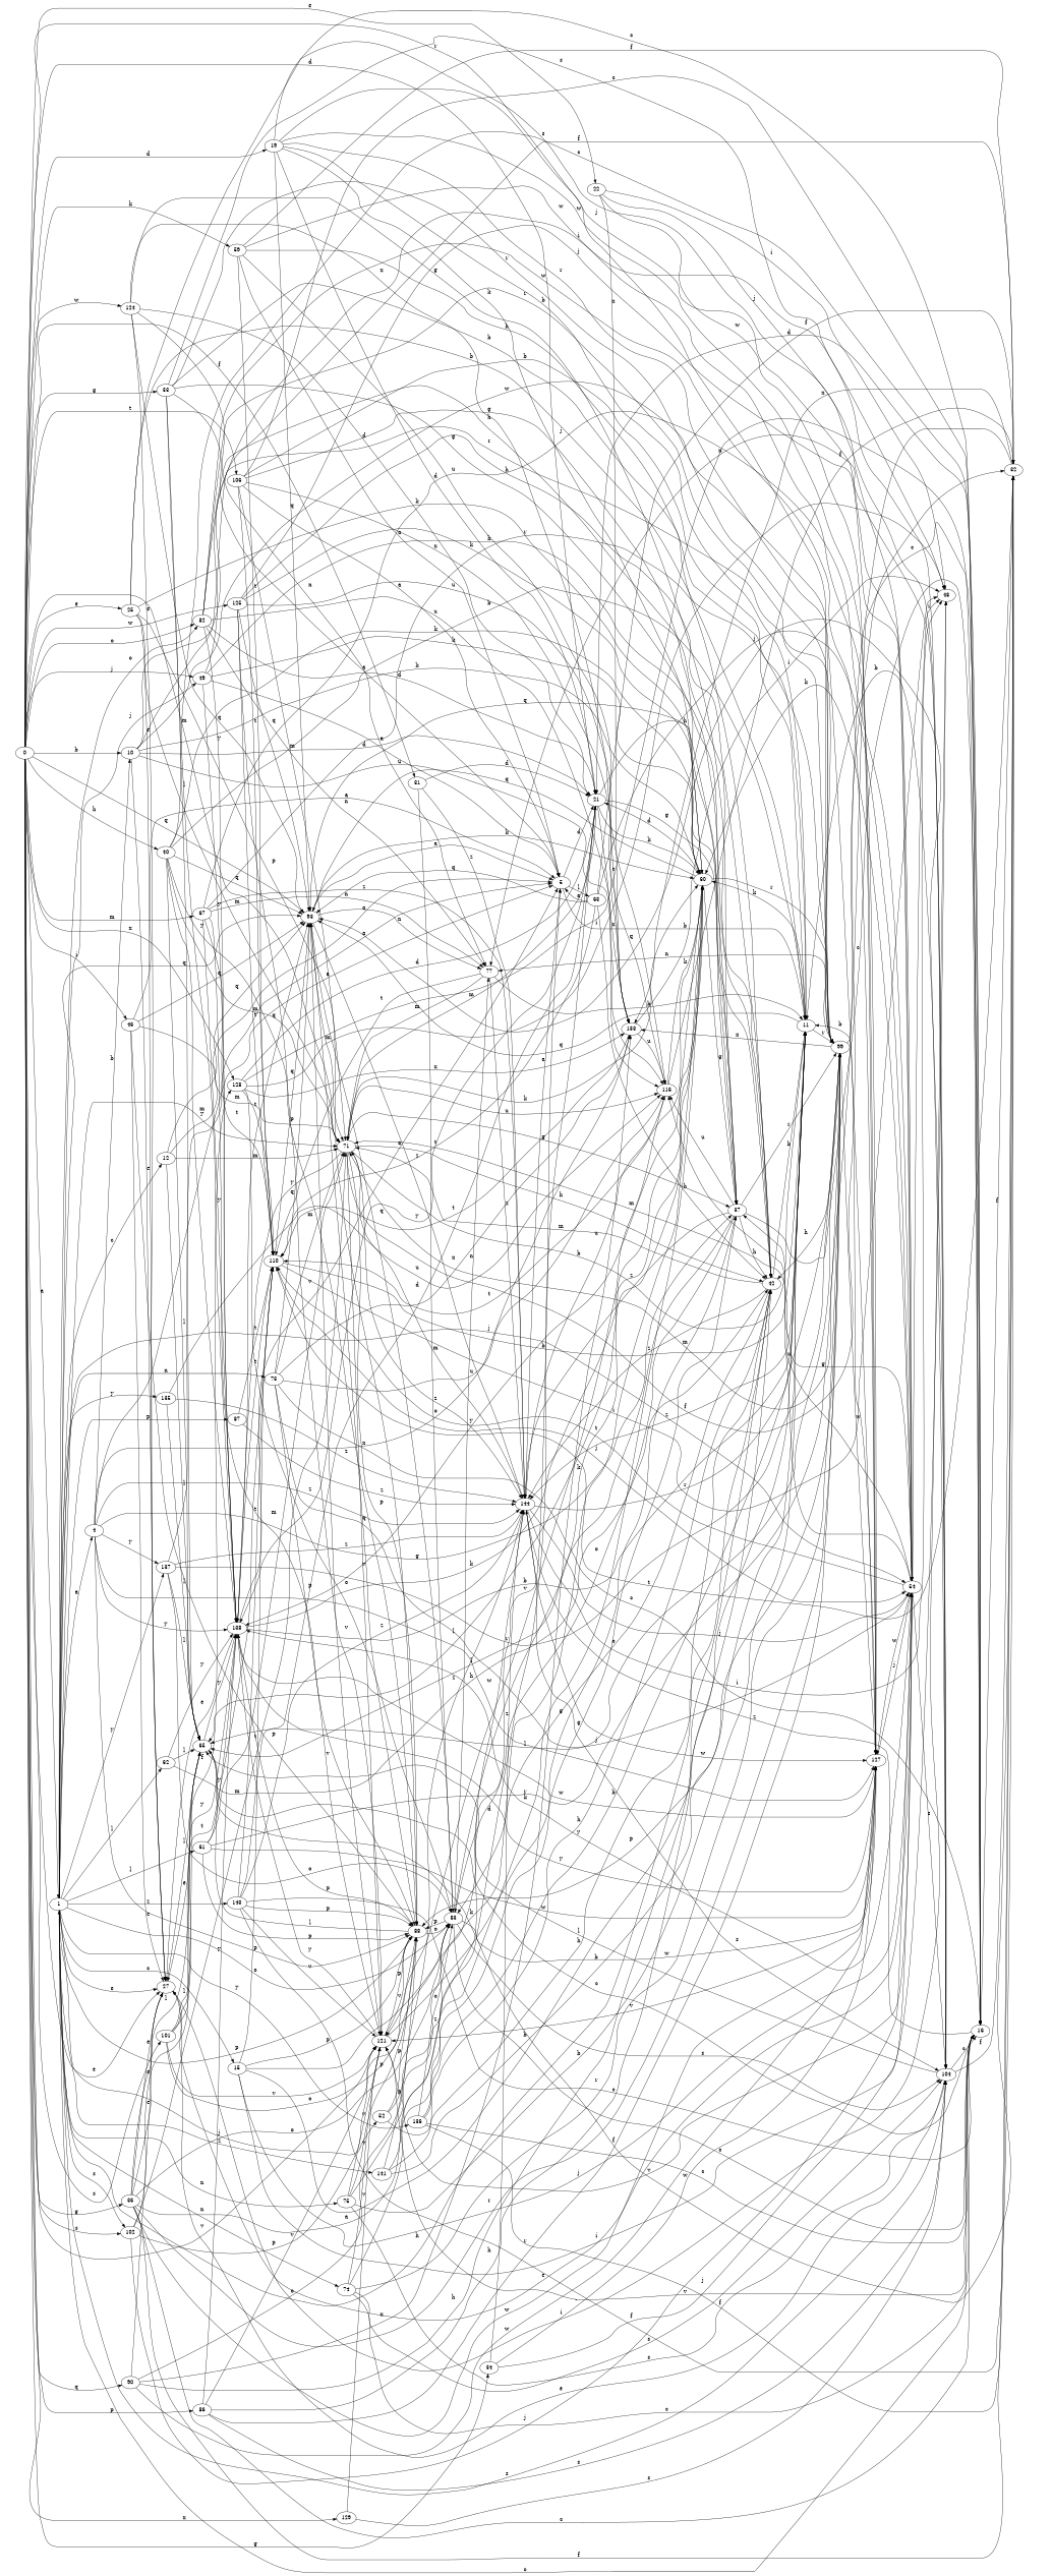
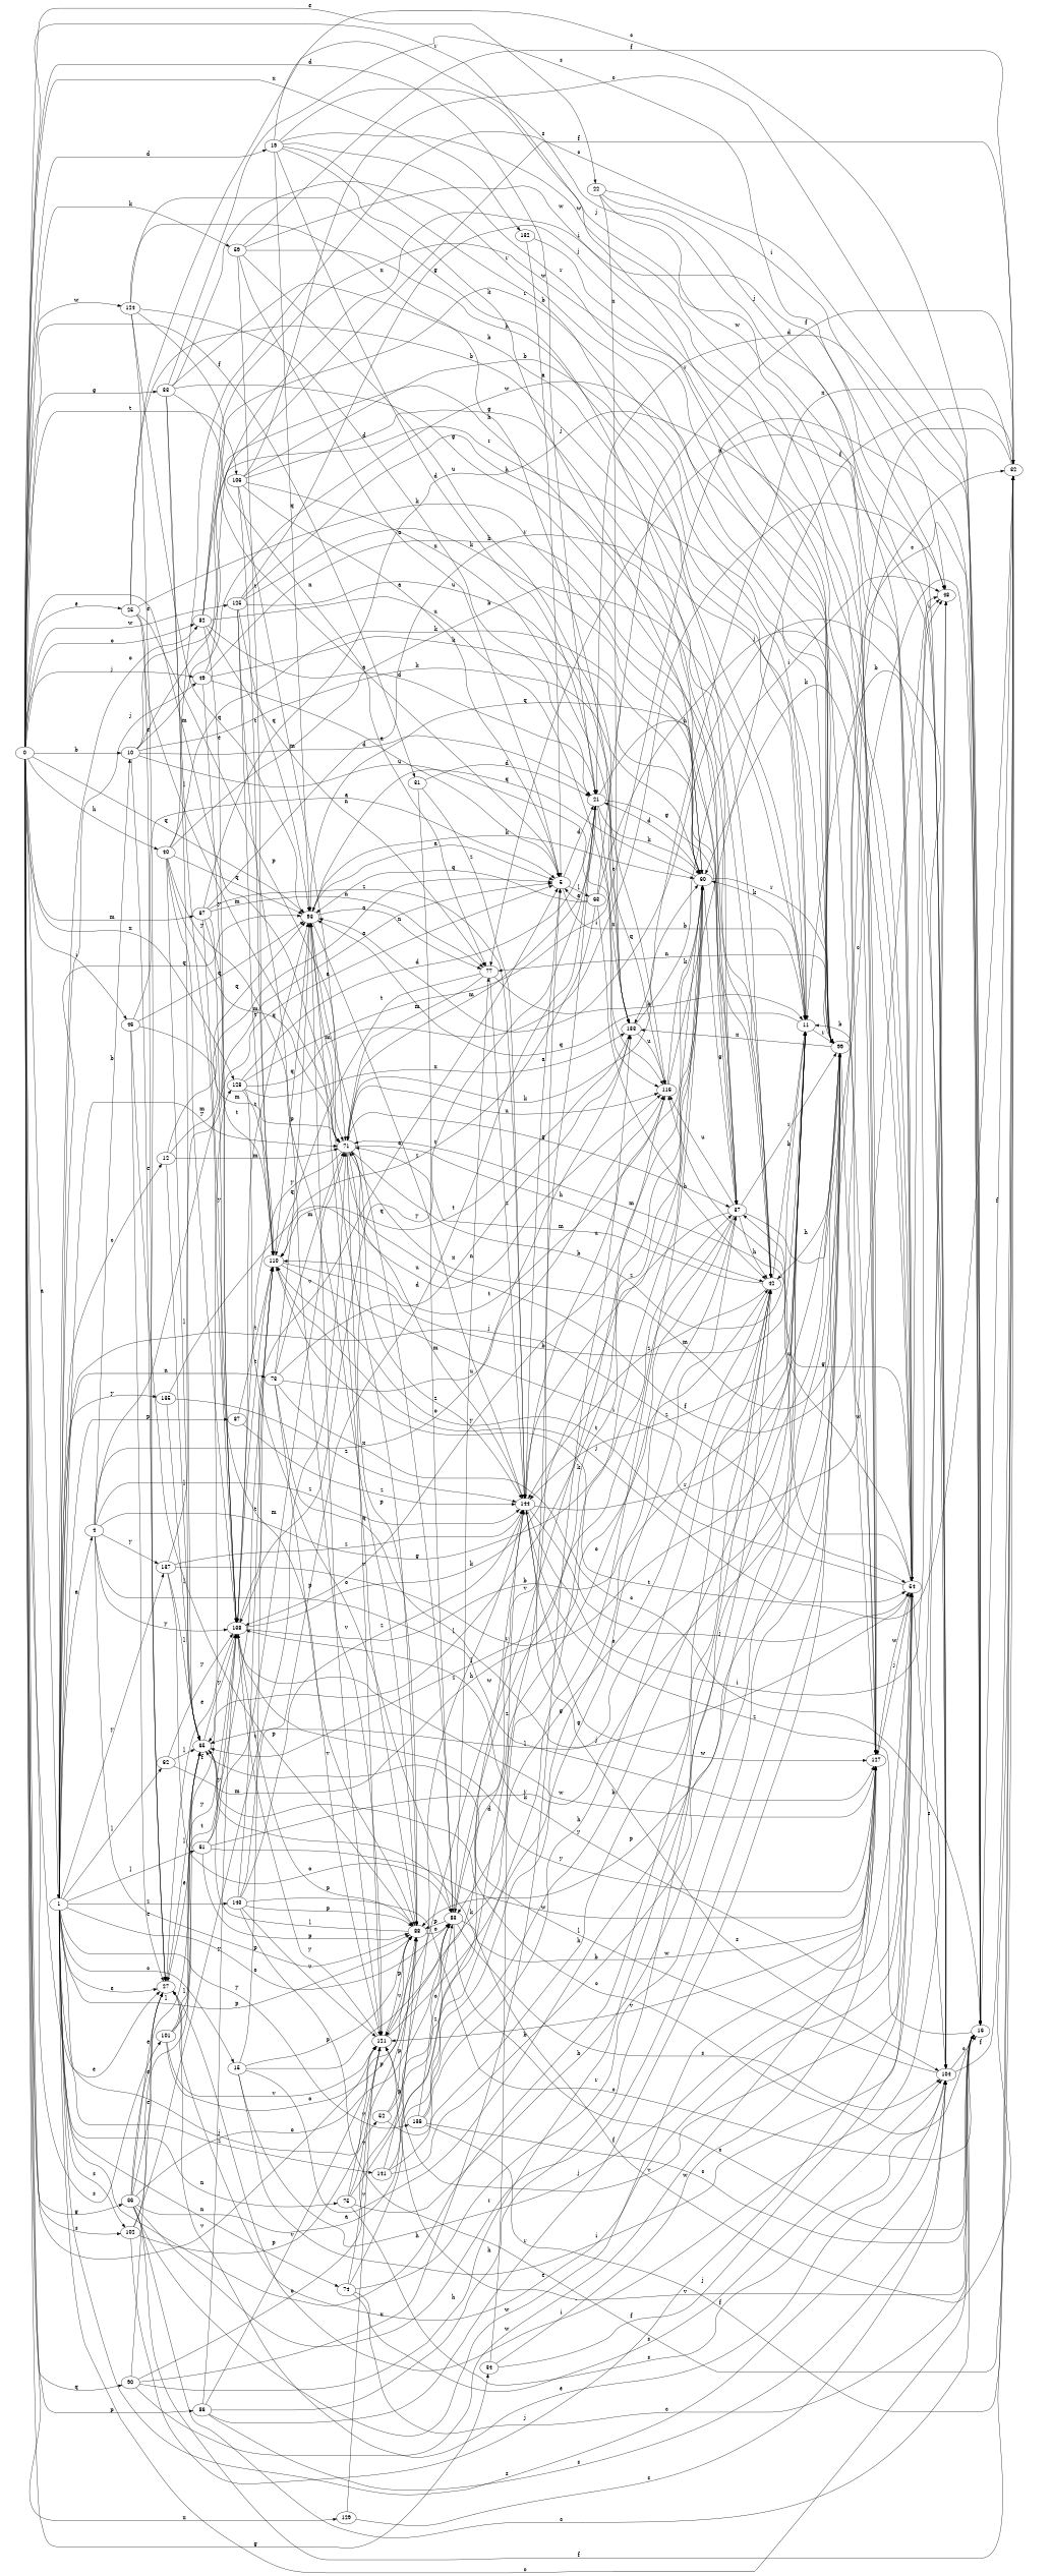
  strict digraph {
    rankdir=LR
    0
    1
    10
    19
    21
    22
    25
    27
    31
    33
    34
    36
    40
    46
    49
    59
    67
    71
    82
    86
    90
    93
    99
    101
    102
    106
    121
    124
    125
    128
    129
+   132
    4
    12
    15
    16
    42
    52
    54
    61
    62
    73
    74
    75
    83
    87
    88
    104
    135
    136
    137
    141
    143
    127
    32
    60
    116
    11
    37
    133
    138
    48
    65
    144
    5
    110
    77
    63
    0 -> 1 [label=a]
    0 -> 10 [label=b]
    0 -> 19 [label=d]
    0 -> 21 [label=d]
    0 -> 22 [label=e]
    0 -> 25 [label=e]
    0 -> 27 [label=e]
    0 -> 31 [label=f]
    0 -> 33 [label=g]
    0 -> 34 [label=g]
    0 -> 36 [label=g]
    0 -> 40 [label=h]
    0 -> 46 [label=i]
    0 -> 49 [label=j]
    0 -> 59 [label=k]
    0 -> 67 [label=m]
    0 -> 71 [label=m]
    0 -> 82 [label=o]
    0 -> 86 [label=p]
    0 -> 90 [label=q]
    0 -> 93 [label=q]
    0 -> 99 [label=r]
    0 -> 101 [label=s]
    0 -> 102 [label=s]
    0 -> 106 [label=t]
    0 -> 121 [label=v]
    0 -> 124 [label=w]
    0 -> 125 [label=w]
    0 -> 128 [label=x]
    0 -> 129 [label=x]
+   0 -> 132 [label=x]
    1 -> 27 [label=e]
    1 -> 49 [label=j]
    1 -> 71 [label=m]
    1 -> 82 [label=o]
    1 -> 93 [label=q]
    1 -> 102 [label=s]
    1 -> 4 [label=a]
    1 -> 12 [label=c]
    1 -> 15 [label=c]
    1 -> 16 [label=c]
    1 -> 42 [label=h]
    1 -> 52 [label=j]
    1 -> 54 [label=j]
    1 -> 61 [label=l]
    1 -> 62 [label=l]
    1 -> 73 [label=n]
    1 -> 74 [label=n]
    1 -> 75 [label=n]
    1 -> 83 [label=o]
    1 -> 87 [label=p]
-   88 -> 1 [label=p]
+   1 -> 88 [label=p]
    1 -> 104 [label=s]
    1 -> 135 [label=y]
    1 -> 136 [label=y]
    1 -> 137 [label=y]
    1 -> 141 [label=z]
    1 -> 143 [label=z]
    10 -> 21 [label=d]
    10 -> 27 [label=e]
    10 -> 99 [label=r]
    10 -> 127 [label=w]
    10 -> 32 [label=f]
    10 -> 60 [label=k]
    10 -> 116 [label=u]
    19 -> 21 [label=d]
    19 -> 93 [label=q]
    19 -> 99 [label=r]
    19 -> 16 [label=c]
    19 -> 54 [label=j]
    19 -> 127 [label=w]
    19 -> 60 [label=k]
    19 -> 11 [label=b]
    21 -> 71 [label=m]
    21 -> 42 [label=h]
    21 -> 60 [label=k]
    21 -> 37 [label=g]
    21 -> 133 [label=x]
    21 -> 138 [label=y]
    22 -> 54 [label=j]
    22 -> 127 [label=w]
    22 -> 133 [label=x]
    22 -> 48 [label=i]
    25 -> 27 [label=e]
    25 -> 71 [label=m]
    25 -> 88 [label=p]
    25 -> 104 [label=s]
    25 -> 60 [label=k]
    25 -> 11 [label=b]
    27 -> 48 [label=i]
    27 -> 65 [label=l]
    31 -> 21 [label=d]
    31 -> 83 [label=o]
    31 -> 144 [label=z]
    33 -> 99 [label=r]
    33 -> 104 [label=s]
    33 -> 11 [label=b]
    33 -> 37 [label=g]
    33 -> 138 [label=y]
    33 -> 65 [label=l]
    33 -> 5 [label=a]
    34 -> 54 [label=j]
    34 -> 127 [label=w]
    34 -> 144 [label=z]
    36 -> 27 [label=e]
    36 -> 99 [label=r]
    36 -> 16 [label=c]
    36 -> 83 [label=o]
    36 -> 127 [label=w]
    36 -> 32 [label=f]
    36 -> 65 [label=l]
    36 -> 5 [label=a]
    36 -> 110 [label=t]
    40 -> 71 [label=m]
    40 -> 93 [label=q]
    40 -> 16 [label=c]
    40 -> 88 [label=p]
    40 -> 60 [label=k]
    40 -> 11 [label=b]
    40 -> 138 [label=y]
    40 -> 65 [label=l]
    46 -> 27 [label=e]
    46 -> 71 [label=m]
    46 -> 93 [label=q]
    46 -> 88 [label=p]
    46 -> 5 [label=a]
    49 -> 42 [label=h]
    49 -> 60 [label=k]
    49 -> 138 [label=y]
    49 -> 48 [label=i]
    49 -> 5 [label=a]
    59 -> 42 [label=h]
    59 -> 127 [label=w]
    59 -> 32 [label=f]
    59 -> 116 [label=u]
    59 -> 5 [label=a]
    59 -> 110 [label=t]
    67 -> 99 [label=r]
    67 -> 54 [label=j]
    67 -> 88 [label=p]
    67 -> 138 [label=y]
    67 -> 144 [label=z]
    67 -> 110 [label=t]
    67 -> 77 [label=n]
    71 -> 121 [label=v]
    71 -> 42 [label=h]
    71 -> 88 [label=p]
    71 -> 32 [label=f]
    71 -> 60 [label=k]
    71 -> 116 [label=u]
    71 -> 11 [label=b]
    71 -> 37 [label=g]
    71 -> 138 [label=y]
    71 -> 144 [label=z]
    82 -> 21 [label=d]
    82 -> 99 [label=r]
    82 -> 42 [label=h]
    82 -> 127 [label=w]
    82 -> 116 [label=u]
-   82 -> 138 [label=y]
+   82 -> 138 [label=e]
    82 -> 77 [label=n]
    86 -> 99 [label=r]
    86 -> 121 [label=v]
    86 -> 42 [label=h]
    86 -> 104 [label=s]
    86 -> 138 [label=y]
    90 -> 27 [label=e]
    90 -> 42 [label=h]
    90 -> 83 [label=o]
    90 -> 127 [label=w]
    90 -> 133 [label=x]
    93 -> 71 [label=m]
    93 -> 121 [label=v]
    93 -> 60 [label=k]
    93 -> 144 [label=z]
    93 -> 5 [label=a]
    93 -> 77 [label=n]
    99 -> 16 [label=c]
    99 -> 42 [label=h]
    99 -> 88 [label=p]
    99 -> 127 [label=w]
    99 -> 133 [label=x]
    99 -> 65 [label=l]
    99 -> 77 [label=n]
    101 -> 121 [label=v]
    101 -> 128 [label=f]
    101 -> 83 [label=o]
    101 -> 138 [label=y]
    101 -> 65 [label=l]
    102 -> 27 [label=e]
    102 -> 71 [label=m]
    102 -> 54 [label=j]
    102 -> 88 [label=p]
    106 -> 71 [label=m]
    106 -> 16 [label=c]
    106 -> 11 [label=b]
    106 -> 37 [label=g]
    106 -> 133 [label=x]
    106 -> 5 [label=a]
    106 -> 110 [label=t]
    121 -> 88 [label=p]
    121 -> 37 [label=g]
    121 -> 138 [label=y]
    124 -> 21 [label=d]
    124 -> 27 [label=e]
    124 -> 93 [label=q]
    124 -> 37 [label=g]
    124 -> 133 [label=x]
    124 -> 77 [label=n]
    125 -> 93 [label=q]
    125 -> 121 [label=v]
    125 -> 42 [label=h]
    125 -> 54 [label=j]
    125 -> 60 [label=k]
    125 -> 116 [label=u]
    125 -> 110 [label=t]
    128 -> 21 [label=d]
    128 -> 16 [label=c]
    128 -> 83 [label=o]
    128 -> 133 [label=x]
    128 -> 48 [label=i]
    128 -> 110 [label=t]
    129 -> 121 [label=v]
    129 -> 104 [label=s]
+   132 -> 99 [label=r]
+   132 -> 5 [label=a]
    4 -> 10 [label=b]
    4 -> 88 [label=p]
    4 -> 137 [label=y]
    4 -> 127 [label=w]
    4 -> 37 [label=g]
    4 -> 133 [label=x]
    4 -> 138 [label=y]
    4 -> 144 [label=z]
    4 -> 5 [label=a]
    12 -> 71 [label=m]
    12 -> 93 [label=q]
    12 -> 65 [label=l]
    12 -> 5 [label=a]
    15 -> 54 [label=j]
    15 -> 88 [label=p]
    15 -> 60 [label=k]
    15 -> 11 [label=b]
    15 -> 48 [label=i]
    15 -> 110 [label=t]
    16 -> 21 [label=d]
    16 -> 121 [label=v]
    16 -> 32 [label=f]
    16 -> 144 [label=z]
    42 -> 71 [label=m]
    42 -> 83 [label=o]
    42 -> 11 [label=b]
    42 -> 144 [label=z]
    52 -> 42 [label=h]
    52 -> 88 [label=p]
    52 -> 144 [label=z]
    54 -> 27 [label=e]
    54 -> 71 [label=m]
    54 -> 121 [label=v]
    54 -> 104 [label=s]
    54 -> 127 [label=w]
    54 -> 60 [label=k]
    54 -> 116 [label=u]
    54 -> 37 [label=g]
    54 -> 138 [label=y]
    54 -> 48 [label=i]
    54 -> 110 [label=t]
    61 -> 71 [label=m]
    61 -> 99 [label=r]
    61 -> 88 [label=p]
    61 -> 127 [label=w]
    61 -> 138 [label=y]
    62 -> 42 [label=h]
    62 -> 138 [label=y]
    62 -> 65 [label=l]
    73 -> 71 [label=m]
    73 -> 93 [label=q]
    73 -> 121 [label=v]
    73 -> 16 [label=c]
    73 -> 54 [label=j]
    73 -> 116 [label=u]
    73 -> 133 [label=x]
    74 -> 99 [label=r]
    74 -> 121 [label=v]
    74 -> 16 [label=c]
    74 -> 104 [label=s]
    74 -> 60 [label=k]
    75 -> 121 [label=v]
    75 -> 88 [label=p]
    75 -> 104 [label=s]
    75 -> 11 [label=b]
    75 -> 144 [label=z]
    83 -> 93 [label=q]
    83 -> 16 [label=c]
    83 -> 88 [label=p]
    83 -> 104 [label=s]
    83 -> 127 [label=w]
    83 -> 60 [label=k]
    83 -> 77 [label=n]
    87 -> 144 [label=z]
    87 -> 110 [label=t]
    88 -> 93 [label=q]
    88 -> 121 [label=v]
    88 -> 83 [label=o]
    88 -> 65 [label=l]
    104 -> 27 [label=e]
    104 -> 93 [label=q]
    104 -> 16 [label=c]
    104 -> 32 [label=f]
    104 -> 11 [label=b]
    104 -> 65 [label=l]
    104 -> 77 [label=n]
    135 -> 116 [label=u]
    135 -> 65 [label=l]
    135 -> 144 [label=z]
    136 -> 16 [label=c]
    136 -> 83 [label=o]
    136 -> 32 [label=f]
    136 -> 11 [label=b]
    136 -> 37 [label=g]
    137 -> 99 [label=r]
    137 -> 83 [label=o]
    137 -> 65 [label=l]
    137 -> 144 [label=z]
    137 -> 5 [label=a]
    141 -> 21 [label=d]
    141 -> 42 [label=h]
    141 -> 88 [label=p]
    141 -> 11 [label=b]
    143 -> 21 [label=d]
    143 -> 121 [label=v]
    143 -> 16 [label=c]
    143 -> 88 [label=p]
    143 -> 32 [label=f]
    143 -> 144 [label=z]
    143 -> 110 [label=t]
    127 -> 121 [label=v]
    127 -> 54 [label=j]
    127 -> 11 [label=b]
    127 -> 138 [label=y]
    32 -> 71 [label=m]
    32 -> 133 [label=x]
    32 -> 110 [label=t]
    60 -> 21 [label=d]
    60 -> 93 [label=q]
    60 -> 99 [label=r]
    60 -> 37 [label=g]
    60 -> 138 [label=y]
    60 -> 65 [label=l]
    60 -> 110 [label=t]
    116 -> 121 [label=v]
    116 -> 32 [label=f]
    116 -> 60 [label=k]
    11 -> 93 [label=q]
    11 -> 99 [label=r]
    11 -> 60 [label=k]
    11 -> 144 [label=z]
    37 -> 93 [label=q]
    37 -> 99 [label=r]
    37 -> 16 [label=c]
    37 -> 42 [label=h]
    37 -> 83 [label=o]
    37 -> 116 [label=u]
    37 -> 65 [label=l]
    37 -> 144 [label=z]
    133 -> 116 [label=u]
    133 -> 48 [label=i]
    133 -> 110 [label=t]
    138 -> 27 [label=e]
    138 -> 93 [label=q]
    138 -> 88 [label=p]
    138 -> 127 [label=w]
    138 -> 60 [label=k]
    138 -> 11 [label=b]
    138 -> 5 [label=a]
    138 -> 110 [label=t]
    65 -> 27 [label=e]
    65 -> 16 [label=c]
    65 -> 32 [label=f]
    65 -> 138 [label=y]
    144 -> 71 [label=m]
    144 -> 99 [label=r]
    144 -> 54 [label=j]
    144 -> 104 [label=s]
    144 -> 127 [label=w]
    144 -> 116 [label=u]
    144 -> 48 [label=i]
    144 -> 5 [label=a]
    5 -> 21 [label=d]
    5 -> 11 [label=b]
    5 -> 63 [label=l]
    110 -> 93 [label=q]
    110 -> 54 [label=j]
    110 -> 11 [label=b]
    110 -> 48 [label=i]
    77 -> 71 [label=m]
    77 -> 11 [label=b]
    77 -> 144 [label=z]
    77 -> 110 [label=t]
    63 -> 93 [label=q]
    63 -> 42 [label=h]
    63 -> 54 [label=j]
    63 -> 32 [label=f]
    63 -> 5 [label=a]
    63 -> 110 [label=t]
  }
